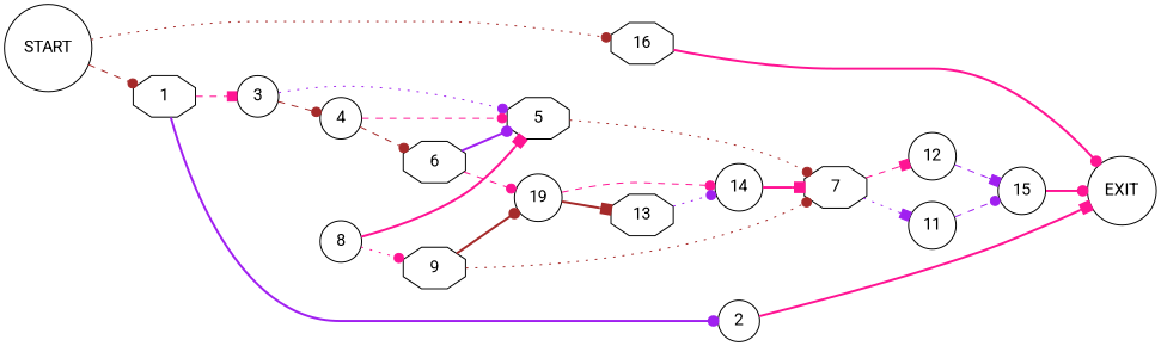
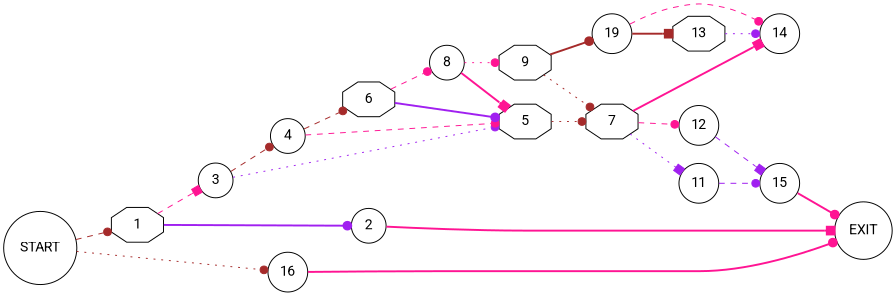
  digraph {
    fontname=Roboto
    rankdir=LR
    node [fontname=Roboto shape=circle]
    edge [arrowhead=dot color=deeppink fontname=Roboto style=dashed]
    n1 [label=START]
    1 [shape=octagon]
-   16 [shape=octagon]
+   16
    2
    3
    n6 [label=EXIT]
    4
    5 [shape=octagon]
    6 [shape=octagon]
    7 [shape=octagon]
    8
    11
    12
    9 [shape=octagon]
    15
    n16 [label=19]
    13 [shape=octagon]
    14
    n1 -> 1 [color=brown]
    n1 -> 16 [color=brown style=dotted]
    1 -> 2 [color=purple style=bold]
    1 -> 3 [arrowhead=box]
    16 -> n6 [style=bold]
    2 -> n6 [arrowhead=box style=bold]
    3 -> 4 [color=brown]
    3 -> 5 [color=purple style=dotted]
    4 -> 5
    4 -> 6 [color=brown]
    5 -> 7 [color=brown style=dotted]
    6 -> 5 [color=purple style=bold]
-   6 -> n16
+   6 -> 8
    7 -> 11 [arrowhead=box color=purple style=dotted]
-   7 -> 12 [arrowhead=box]
+   7 -> 12
    8 -> 5 [arrowhead=box style=bold]
    8 -> 9 [style=dotted]
    11 -> 15 [color=purple]
    12 -> 15 [arrowhead=box color=purple]
    9 -> 7 [color=brown style=dotted]
    9 -> n16 [color=brown style=bold]
    15 -> n6 [style=bold]
    n16 -> 13 [arrowhead=box color=brown style=bold]
    n16 -> 14
    13 -> 14 [color=purple style=dotted]
-   14 -> 7 [arrowhead=box style=bold]
+   7 -> 14 [arrowhead=box style=bold]
  }
